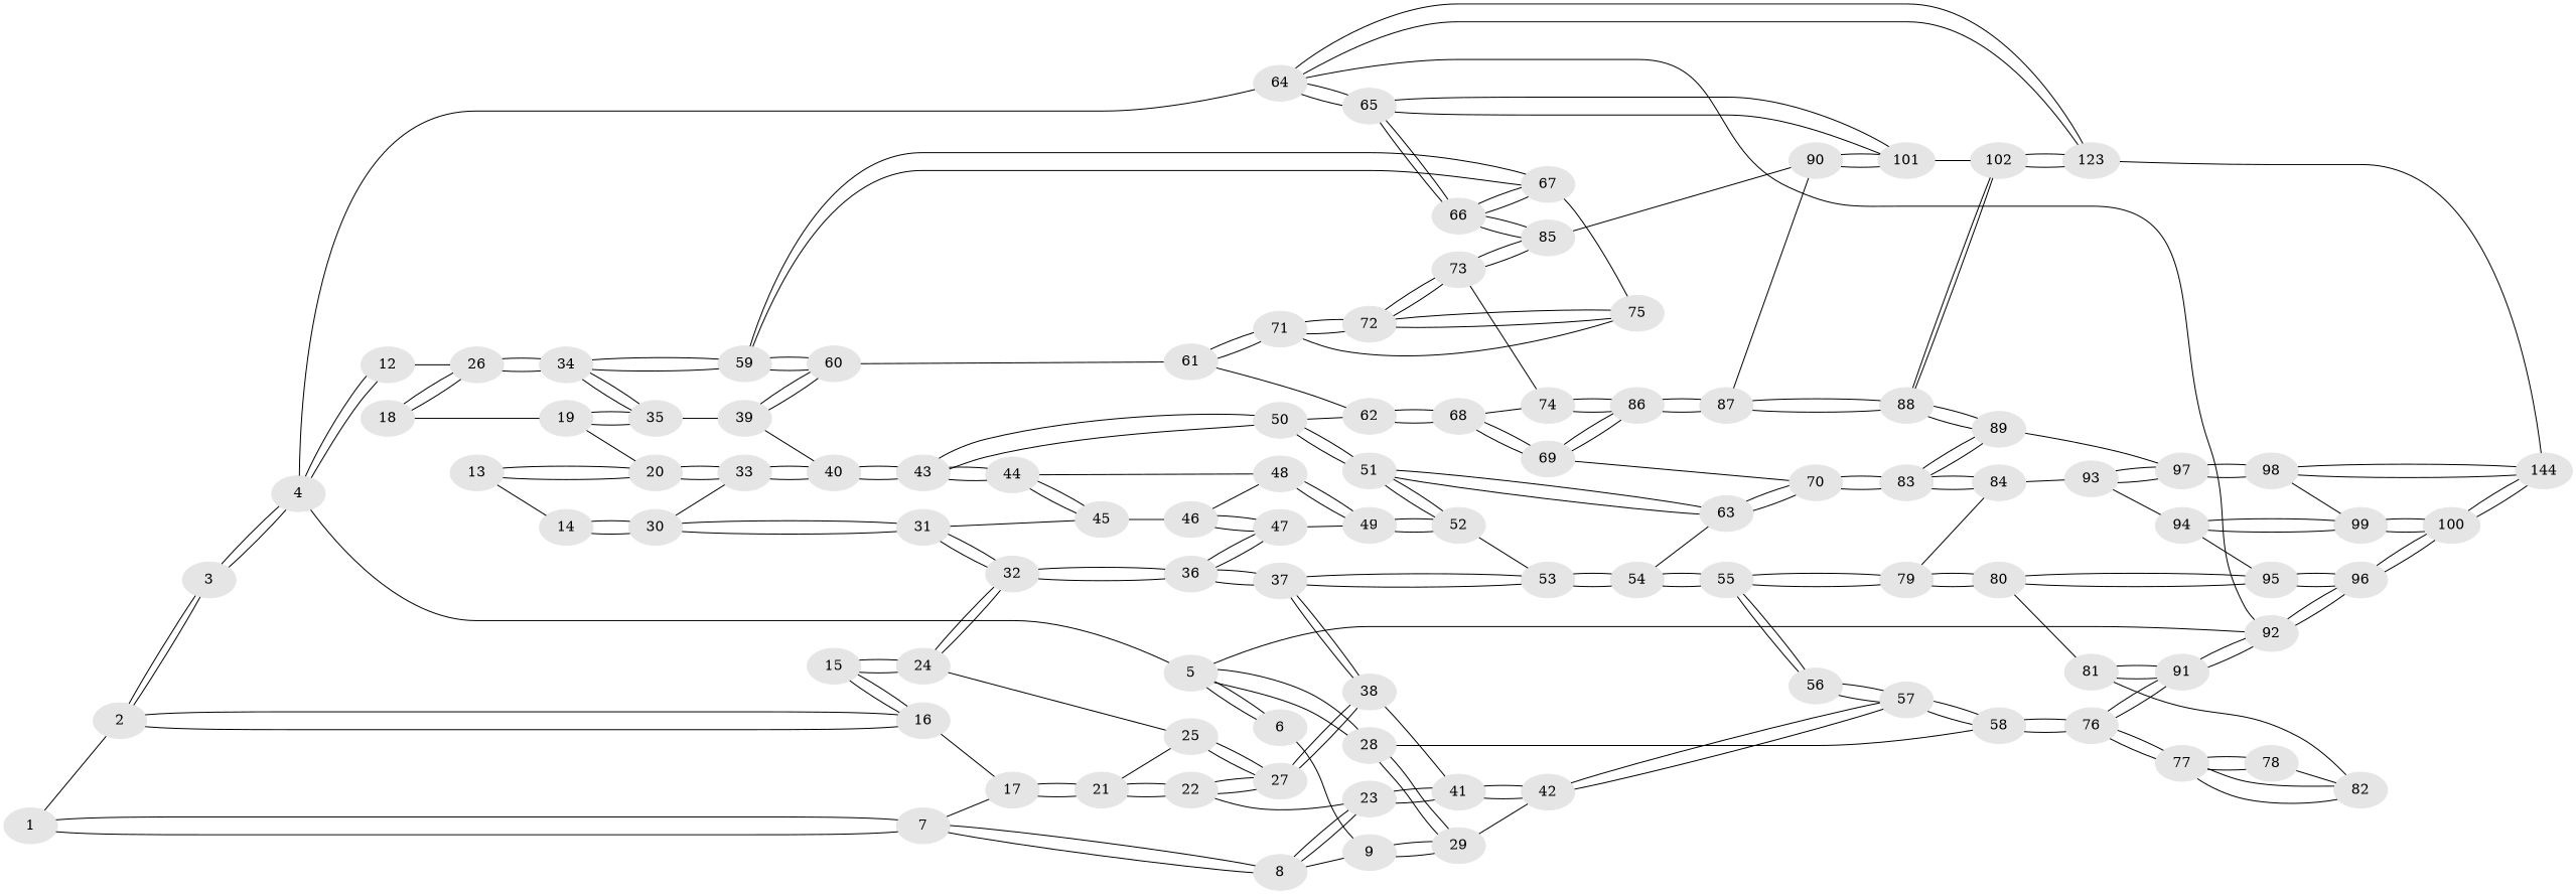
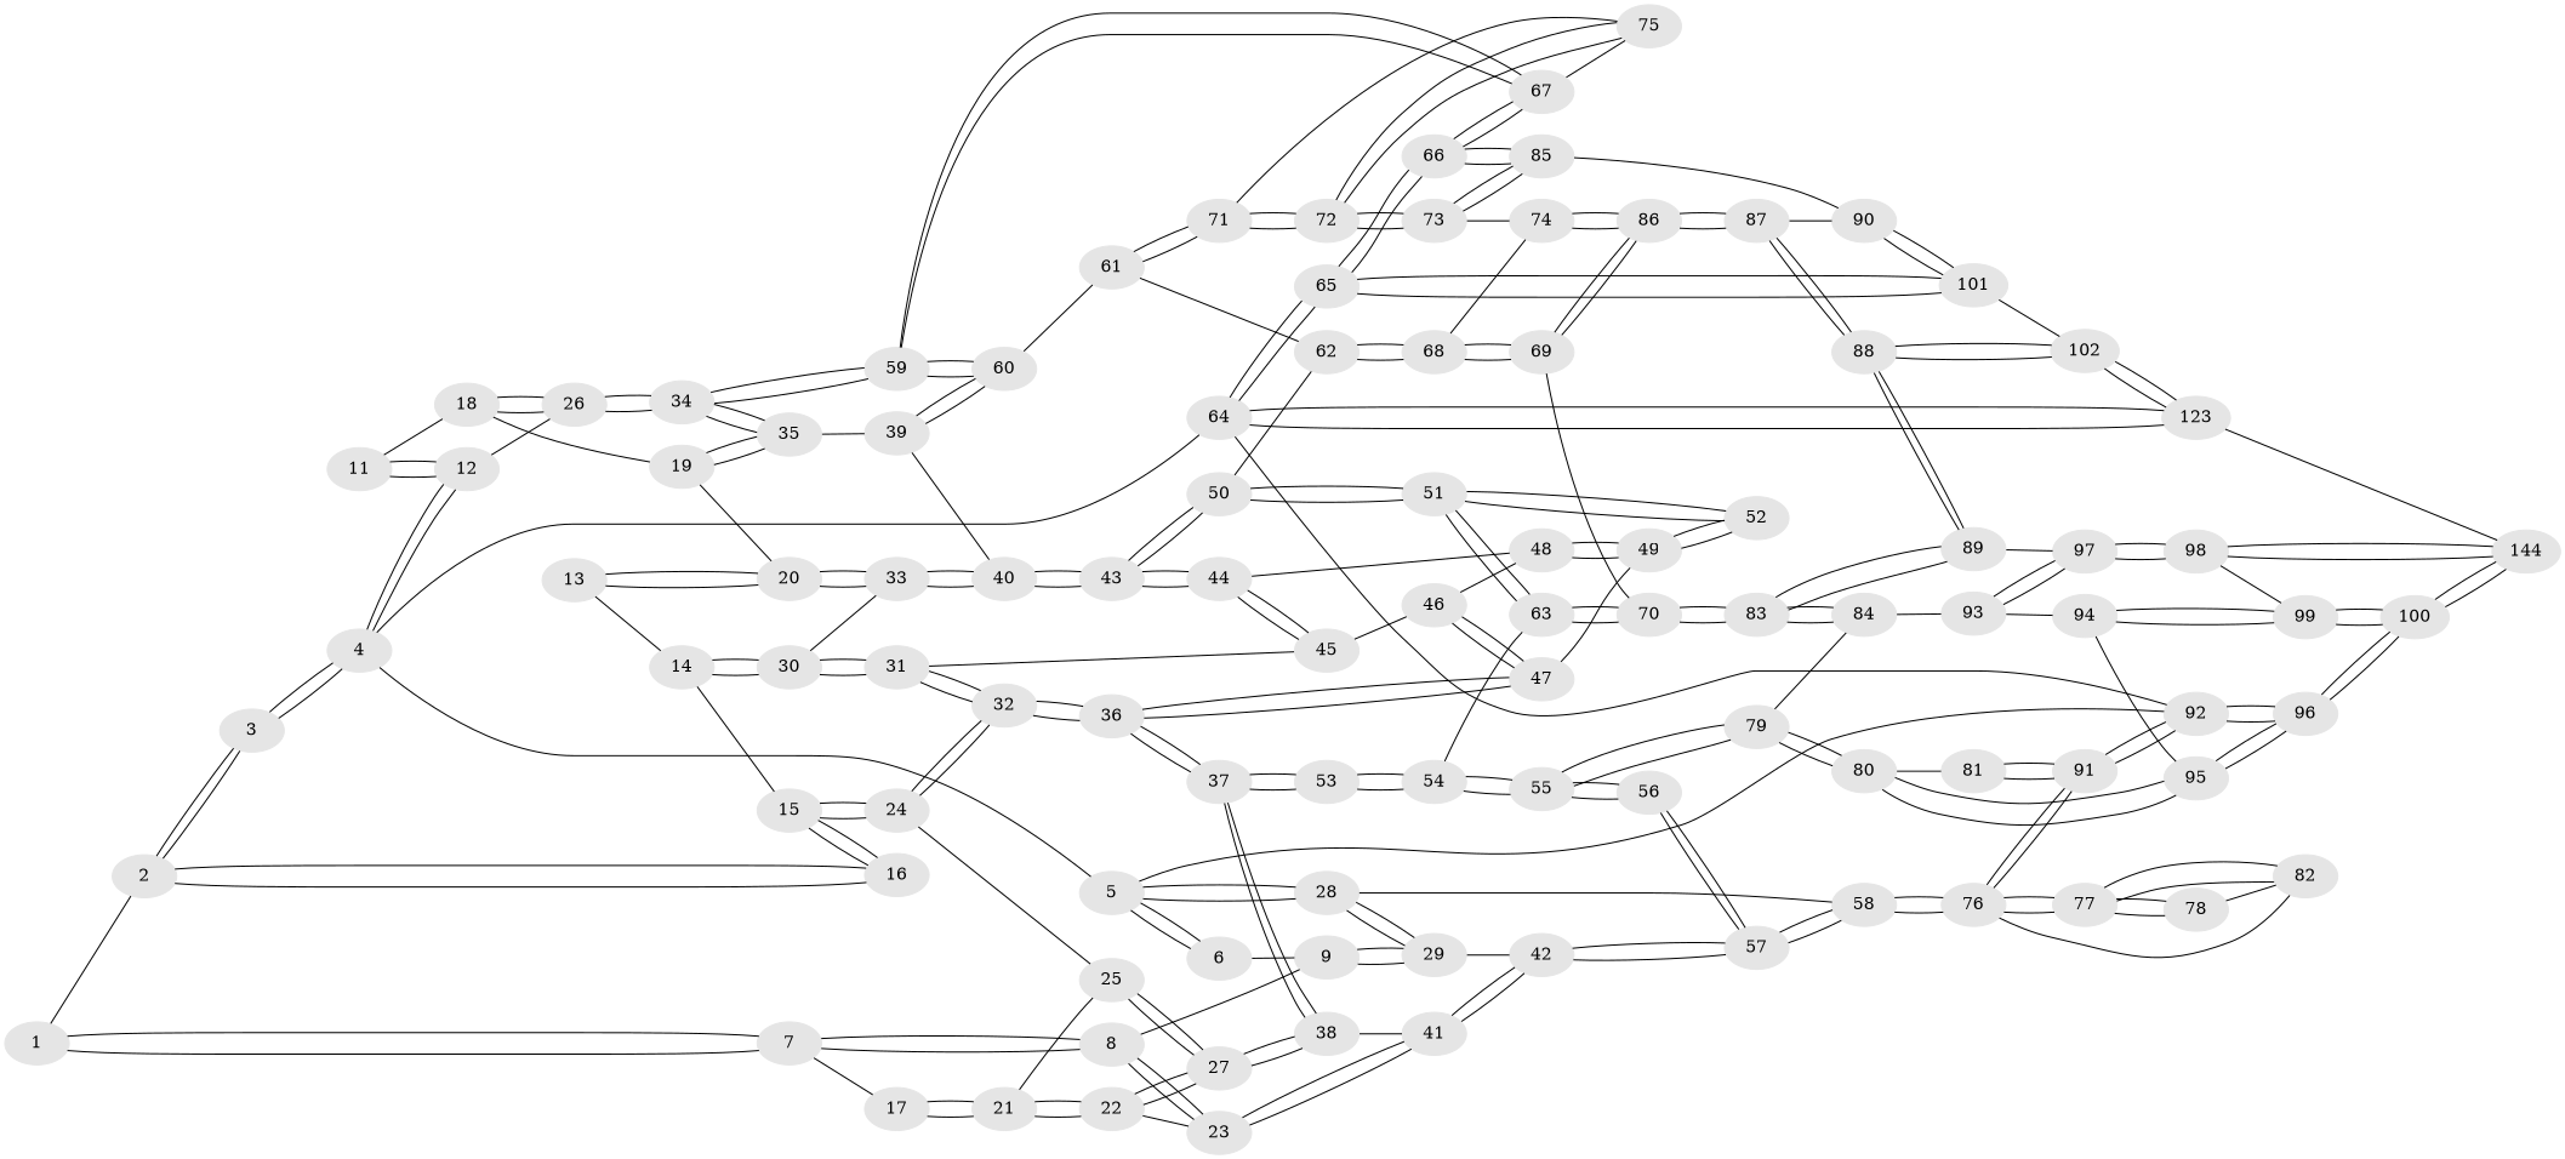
  graph {
    rankdir=LR
    node [color=gray90 style=filled]
    1
    2
    7
    3
    16
    8
    17
    4
    5
    12
    64
    6
    28
    92
    26
    65
    n17 [label=123]
    9
    29
    58
    96
    23
    21
    41
    42
+   11
    18
    13
    14
    20
    19
    34
    15
    30
    33
    24
    31
    25
    32
    22
    35
    39
    40
    27
    38
    36
    59
    76
    57
    45
    46
    37
    47
    43
    60
    67
    53
    49
    54
    61
    44
    50
    48
    51
    62
    52
    63
    68
    70
    55
    56
    79
    80
    84
    77
    91
    75
    71
    72
    69
    74
    83
    66
    101
    n85 [label=144]
    85
    102
    90
    86
    87
    89
    73
    78
    82
    81
    95
    93
    97
    94
    88
    98
    100
    99
    1 -- 2
    1 -- 7
    1 -- 7
    2 -- 3
    2 -- 3
    2 -- 16
    2 -- 16
    7 -- 8
    7 -- 8
    7 -- 17
    3 -- 4
    3 -- 4
-   16 -- 17
    8 -- 9
    8 -- 23
    8 -- 23
    17 -- 21
    17 -- 21
    4 -- 5
    4 -- 12
    4 -- 12
    4 -- 64
    5 -- 6
    5 -- 6
    5 -- 28
    5 -- 28
    5 -- 92
    12 -- 26
    64 -- 92
    64 -- 65
    64 -- 65
    64 -- n17
    64 -- n17
    6 -- 9
    28 -- 29
    28 -- 29
    28 -- 58
    92 -- 96
    92 -- 96
    26 -- 34
    26 -- 34
    65 -- 66
    65 -- 66
    65 -- 101
    65 -- 101
    n17 -- n85
    9 -- 29
    9 -- 29
    29 -- 42
    58 -- 76
    58 -- 76
    96 -- 100
    96 -- 100
    23 -- 41
    23 -- 41
    21 -- 25
    21 -- 22
    21 -- 22
    41 -- 42
    41 -- 42
    42 -- 57
    42 -- 57
+   11 -- 12
+   11 -- 12
+   11 -- 18
    18 -- 26
    18 -- 26
    18 -- 19
    13 -- 14
    13 -- 20
    13 -- 20
+   14 -- 15
    14 -- 30
    14 -- 30
    20 -- 33
    20 -- 33
    19 -- 20
    19 -- 35
    19 -- 35
    34 -- 35
    34 -- 35
    34 -- 59
    34 -- 59
    15 -- 16
    15 -- 16
    15 -- 24
    15 -- 24
    30 -- 33
    30 -- 31
    30 -- 31
    33 -- 40
    33 -- 40
    24 -- 25
    24 -- 32
    24 -- 32
    31 -- 32
    31 -- 32
    31 -- 45
    25 -- 27
    25 -- 27
    32 -- 36
    32 -- 36
    22 -- 23
    22 -- 27
    22 -- 27
    35 -- 39
    39 -- 40
    39 -- 60
    39 -- 60
    40 -- 43
    40 -- 43
    27 -- 38
    27 -- 38
    38 -- 41
    36 -- 37
    36 -- 37
    36 -- 47
    36 -- 47
    59 -- 60
    59 -- 60
    59 -- 67
    59 -- 67
    76 -- 77
    76 -- 77
    76 -- 91
    76 -- 91
    57 -- 58
    57 -- 58
    45 -- 46
    46 -- 47
    46 -- 47
    46 -- 48
    37 -- 38
    37 -- 38
    37 -- 53
    37 -- 53
    47 -- 49
    43 -- 44
    43 -- 44
    43 -- 50
    43 -- 50
    60 -- 61
    67 -- 75
    53 -- 54
    53 -- 54
    49 -- 52
    49 -- 52
    54 -- 63
    54 -- 55
    54 -- 55
    61 -- 62
    61 -- 71
    61 -- 71
    44 -- 45
    44 -- 45
    44 -- 48
    50 -- 51
    50 -- 51
    50 -- 62
    48 -- 49
    48 -- 49
    51 -- 52
    51 -- 52
    51 -- 63
    51 -- 63
    62 -- 68
    62 -- 68
-   52 -- 53
    63 -- 70
    63 -- 70
    68 -- 69
    68 -- 69
    68 -- 74
    70 -- 83
    70 -- 83
    55 -- 56
    55 -- 56
    55 -- 79
    55 -- 79
    56 -- 57
    56 -- 57
    79 -- 80
    79 -- 80
    79 -- 84
    80 -- 81
    80 -- 95
    80 -- 95
    84 -- 93
    77 -- 78
    77 -- 78
    77 -- 82
    77 -- 82
    91 -- 92
    91 -- 92
    71 -- 75
    71 -- 72
    71 -- 72
    72 -- 75
    72 -- 75
    72 -- 73
    72 -- 73
    69 -- 70
    69 -- 86
    69 -- 86
    74 -- 86
    74 -- 86
    83 -- 84
    83 -- 84
    83 -- 89
    83 -- 89
    66 -- 67
    66 -- 67
    66 -- 85
    66 -- 85
    101 -- 102
    85 -- 90
    102 -- n17
    102 -- n17
    90 -- 101
    90 -- 101
    86 -- 87
    86 -- 87
    87 -- 90
    87 -- 88
    87 -- 88
    89 -- 97
    73 -- 74
    73 -- 85
    73 -- 85
    78 -- 82
    81 -- 91
    81 -- 91
-   81 -- 82
+   76 -- 82
    95 -- 96
    95 -- 96
    93 -- 97
    93 -- 97
    93 -- 94
    97 -- 98
    97 -- 98
    94 -- 95
    94 -- 99
    94 -- 99
    88 -- 102
    88 -- 102
    88 -- 89
    88 -- 89
    98 -- n85
    98 -- n85
    98 -- 99
    100 -- n85
    100 -- n85
    99 -- 100
    99 -- 100
  }
